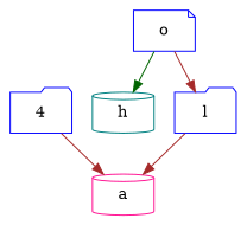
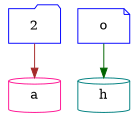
  digraph {
    node [color=blue shape=cylinder]
    edge [color=brown]
    a [color=deeppink]
-   2 [shape=folder label=4]
+   2 [shape=folder]
    h [color=teal]
    o [shape=note]
-   l [shape=folder]
    2 -> a
    o -> h [color=darkgreen]
-   o -> l
-   l -> a
  }
